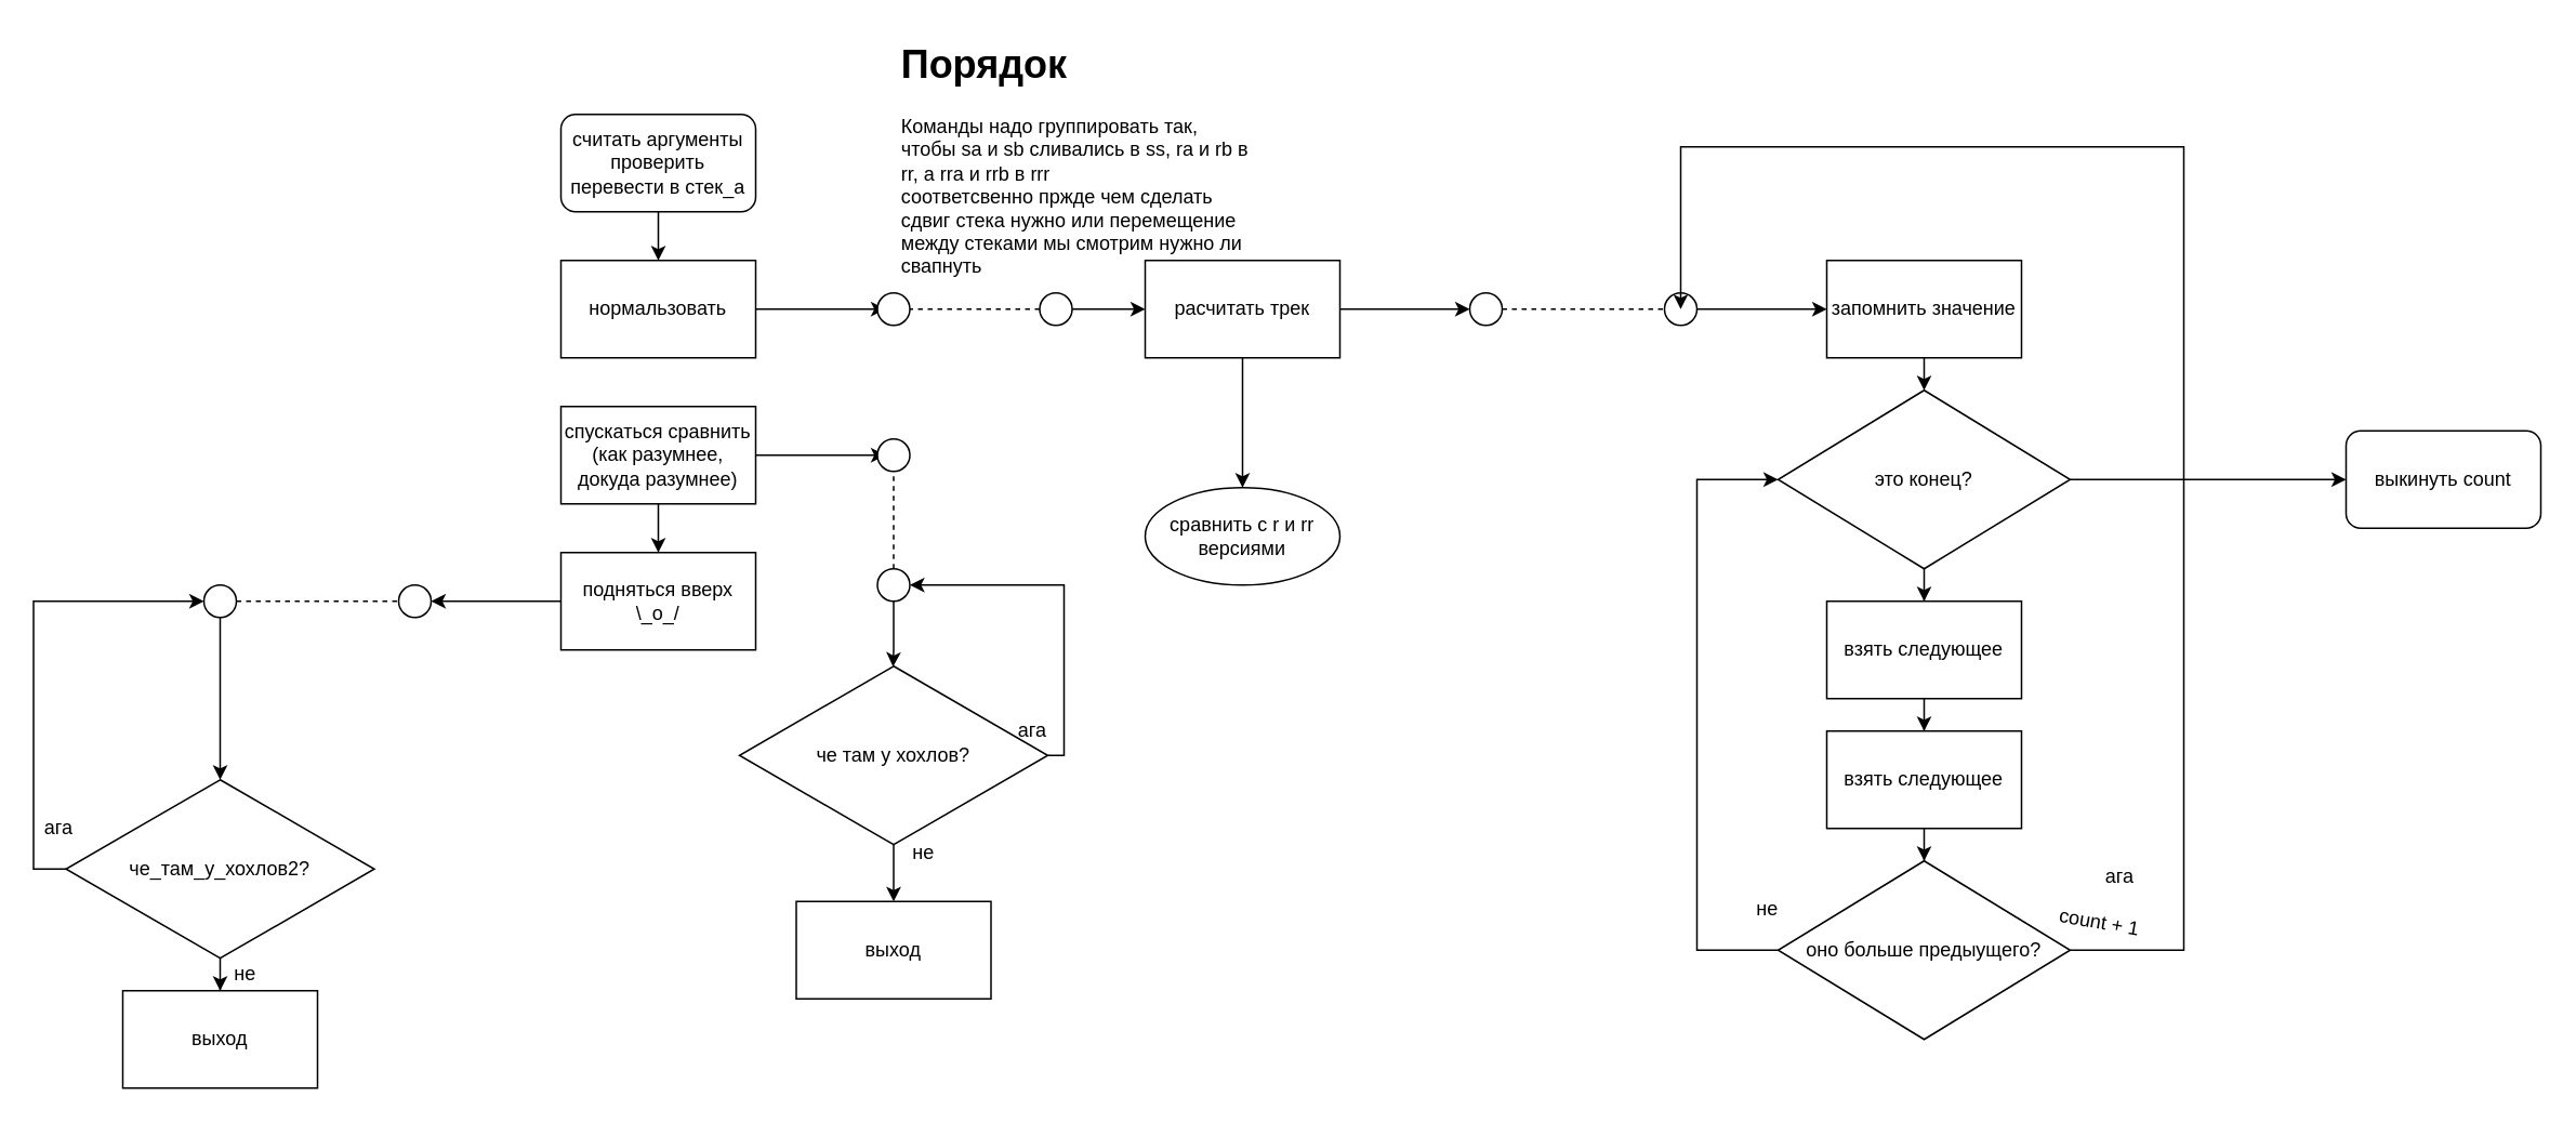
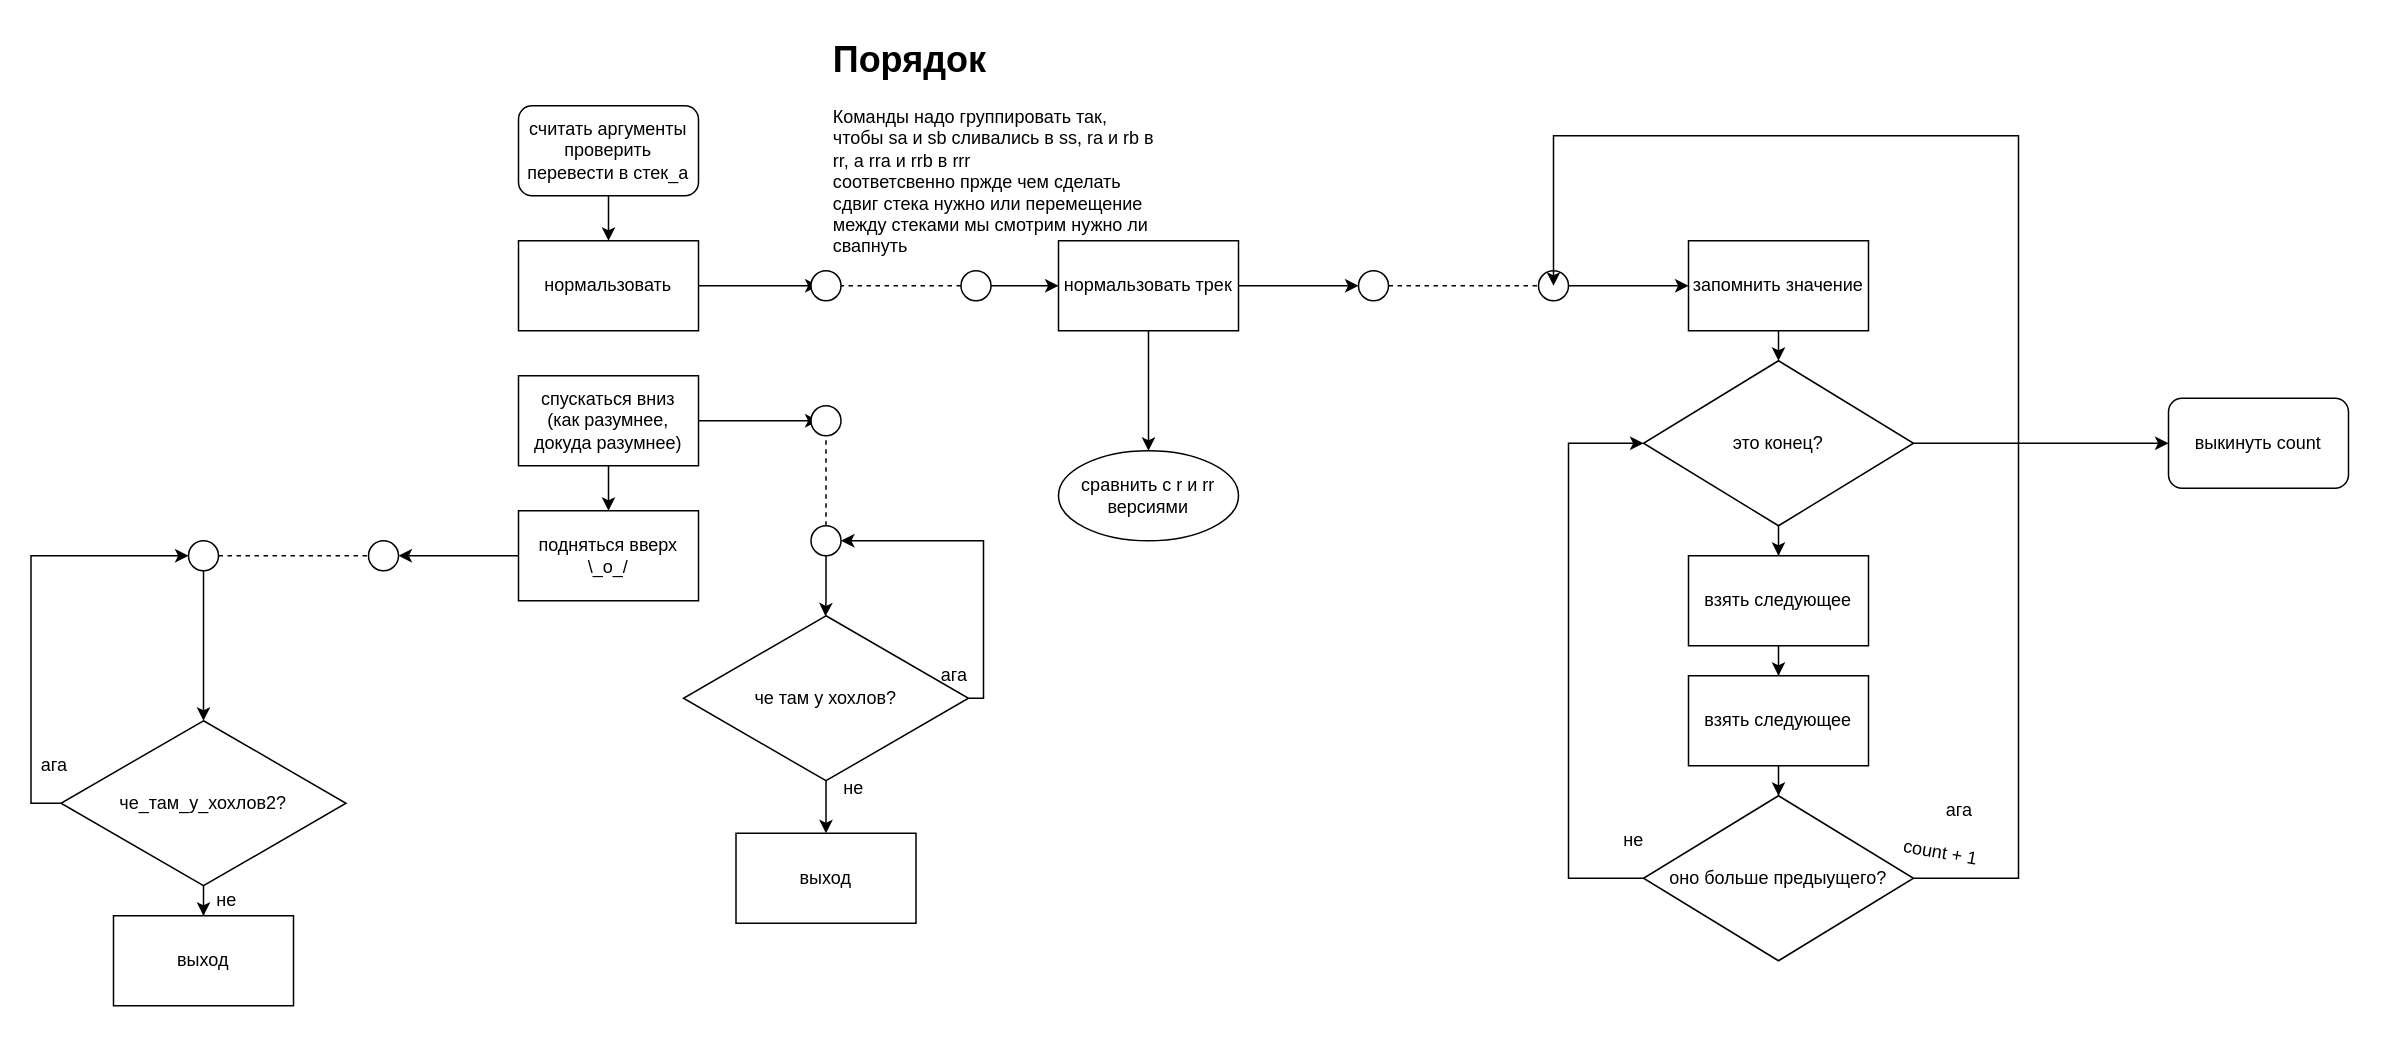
  <mxCell id="0" />
  <mxCell id="1" parent="0" />
  <mxCell id="2" value="" style="edgeStyle=orthogonalEdgeStyle;rounded=0;orthogonalLoop=1;jettySize=auto;html=1;" parent="1" source="3" edge="1"><mxGeometry relative="1" as="geometry"><mxPoint x="405" y="160" as="targetPoint" /></mxGeometry></mxCell>
  <mxCell id="3" value="считать аргументы&lt;br&gt;проверить&lt;br&gt;перевести в стек_а&lt;br&gt;" style="whiteSpace=wrap;html=1;rounded=1;" parent="1" vertex="1"><mxGeometry x="345" y="70" width="120" height="60" as="geometry" /></mxCell>
  <mxCell id="4" value="" style="edgeStyle=orthogonalEdgeStyle;rounded=0;orthogonalLoop=1;jettySize=auto;html=1;" parent="1" source="5" edge="1"><mxGeometry relative="1" as="geometry"><mxPoint x="545" y="190" as="targetPoint" /></mxGeometry></mxCell>
  <mxCell id="5" value="нормальзовать" style="rounded=0;whiteSpace=wrap;html=1;" parent="1" vertex="1"><mxGeometry x="345" y="160" width="120" height="60" as="geometry" /></mxCell>
  <mxCell id="6" value="" style="edgeStyle=orthogonalEdgeStyle;rounded=0;orthogonalLoop=1;jettySize=auto;html=1;" parent="1" source="8" target="10" edge="1"><mxGeometry relative="1" as="geometry" /></mxCell>
  <mxCell id="7" value="" style="edgeStyle=orthogonalEdgeStyle;rounded=0;orthogonalLoop=1;jettySize=auto;html=1;" parent="1" source="8" edge="1"><mxGeometry relative="1" as="geometry"><mxPoint x="545" y="280" as="targetPoint" /></mxGeometry></mxCell>
- <mxCell id="8" value="спускаться сравнить&lt;br&gt;(как разумнее, &lt;br&gt;докуда разумнее)&lt;br&gt;" style="rounded=0;whiteSpace=wrap;html=1;" parent="1" vertex="1"><mxGeometry x="345" y="250" width="120" height="60" as="geometry" /></mxCell>
+ <mxCell id="8" value="спускаться вниз&lt;br&gt;(как разумнее, &lt;br&gt;докуда разумнее)&lt;br&gt;" style="rounded=0;whiteSpace=wrap;html=1;" parent="1" vertex="1"><mxGeometry x="345" y="250" width="120" height="60" as="geometry" /></mxCell>
  <mxCell id="9" value="" style="edgeStyle=orthogonalEdgeStyle;rounded=0;orthogonalLoop=1;jettySize=auto;html=1;" parent="1" source="10" edge="1"><mxGeometry relative="1" as="geometry"><mxPoint x="265" y="370" as="targetPoint" /></mxGeometry></mxCell>
  <mxCell id="10" value="подняться вверх&lt;br&gt;\_o_/&lt;br&gt;" style="rounded=0;whiteSpace=wrap;html=1;" parent="1" vertex="1"><mxGeometry x="345" y="340" width="120" height="60" as="geometry" /></mxCell>
  <mxCell id="11" value="" style="ellipse;whiteSpace=wrap;html=1;aspect=fixed;" parent="1" vertex="1"><mxGeometry x="540" y="180" width="20" height="20" as="geometry" /></mxCell>
  <mxCell id="12" value="" style="edgeStyle=orthogonalEdgeStyle;rounded=0;orthogonalLoop=1;jettySize=auto;html=1;" parent="1" source="13" edge="1"><mxGeometry relative="1" as="geometry"><mxPoint x="705" y="190" as="targetPoint" /></mxGeometry></mxCell>
  <mxCell id="13" value="" style="ellipse;whiteSpace=wrap;html=1;aspect=fixed;" parent="1" vertex="1"><mxGeometry x="640" y="180" width="20" height="20" as="geometry" /></mxCell>
  <mxCell id="14" value="" style="edgeStyle=orthogonalEdgeStyle;rounded=0;orthogonalLoop=1;jettySize=auto;html=1;" parent="1" source="16" target="17" edge="1"><mxGeometry relative="1" as="geometry" /></mxCell>
  <mxCell id="15" value="" style="edgeStyle=orthogonalEdgeStyle;rounded=0;orthogonalLoop=1;jettySize=auto;html=1;" parent="1" source="16" edge="1"><mxGeometry relative="1" as="geometry"><mxPoint x="905" y="190" as="targetPoint" /></mxGeometry></mxCell>
- <mxCell id="16" value="расчитать трек" style="rounded=0;whiteSpace=wrap;html=1;" parent="1" vertex="1"><mxGeometry x="705" y="160" width="120" height="60" as="geometry" /></mxCell>
+ <mxCell id="16" value="нормальзовать трек" style="rounded=0;whiteSpace=wrap;html=1;" parent="1" vertex="1"><mxGeometry x="705" y="160" width="120" height="60" as="geometry" /></mxCell>
  <mxCell id="17" value="сравнить с r и rr версиями" style="ellipse;whiteSpace=wrap;html=1;" parent="1" vertex="1"><mxGeometry x="705" y="300" width="120" height="60" as="geometry" /></mxCell>
  <mxCell id="18" value="" style="ellipse;whiteSpace=wrap;html=1;aspect=fixed;" parent="1" vertex="1"><mxGeometry x="905" y="180" width="20" height="20" as="geometry" /></mxCell>
  <mxCell id="19" value="" style="edgeStyle=orthogonalEdgeStyle;rounded=0;orthogonalLoop=1;jettySize=auto;html=1;" parent="1" source="20" edge="1"><mxGeometry relative="1" as="geometry"><mxPoint x="1125" y="190" as="targetPoint" /></mxGeometry></mxCell>
  <mxCell id="20" value="" style="ellipse;whiteSpace=wrap;html=1;aspect=fixed;" parent="1" vertex="1"><mxGeometry x="1025" y="180" width="20" height="20" as="geometry" /></mxCell>
  <mxCell id="21" value="" style="edgeStyle=orthogonalEdgeStyle;rounded=0;orthogonalLoop=1;jettySize=auto;html=1;" parent="1" source="22" edge="1"><mxGeometry relative="1" as="geometry"><mxPoint x="1185" y="240" as="targetPoint" /></mxGeometry></mxCell>
  <mxCell id="22" value="запомнить значение" style="rounded=0;whiteSpace=wrap;html=1;" parent="1" vertex="1"><mxGeometry x="1125" y="160" width="120" height="60" as="geometry" /></mxCell>
  <mxCell id="23" style="edgeStyle=orthogonalEdgeStyle;rounded=0;orthogonalLoop=1;jettySize=auto;html=1;" parent="1" source="25" edge="1"><mxGeometry relative="1" as="geometry"><mxPoint x="1035" y="190" as="targetPoint" /><Array as="points"><mxPoint x="1345" y="585" /><mxPoint x="1345" y="90" /><mxPoint x="1035" y="90" /><mxPoint x="1035" y="190" /></Array></mxGeometry></mxCell>
  <mxCell id="24" style="edgeStyle=orthogonalEdgeStyle;rounded=0;orthogonalLoop=1;jettySize=auto;html=1;entryX=0;entryY=0.5;entryDx=0;entryDy=0;" parent="1" source="25" target="30" edge="1"><mxGeometry relative="1" as="geometry"><Array as="points"><mxPoint x="1045" y="585" /><mxPoint x="1045" y="295" /></Array></mxGeometry></mxCell>
  <mxCell id="25" value="оно больше предыущего?" style="rhombus;whiteSpace=wrap;html=1;" parent="1" vertex="1"><mxGeometry x="1095" y="530" width="180" height="110" as="geometry" /></mxCell>
  <mxCell id="26" value="ага" style="text;html=1;resizable=0;points=[];autosize=1;align=left;verticalAlign=top;spacingTop=-4;" parent="1" vertex="1"><mxGeometry x="1295" y="530" width="30" height="20" as="geometry" /></mxCell>
  <mxCell id="27" value="не" style="text;html=1;resizable=0;points=[];autosize=1;align=left;verticalAlign=top;spacingTop=-4;" parent="1" vertex="1"><mxGeometry x="1080" y="550" width="30" height="20" as="geometry" /></mxCell>
  <mxCell id="28" value="" style="edgeStyle=orthogonalEdgeStyle;rounded=0;orthogonalLoop=1;jettySize=auto;html=1;" parent="1" source="30" target="32" edge="1"><mxGeometry relative="1" as="geometry" /></mxCell>
  <mxCell id="29" style="edgeStyle=orthogonalEdgeStyle;rounded=0;orthogonalLoop=1;jettySize=auto;html=1;" parent="1" source="30" edge="1"><mxGeometry relative="1" as="geometry"><mxPoint x="1445" y="295" as="targetPoint" /></mxGeometry></mxCell>
  <mxCell id="30" value="это конец?" style="rhombus;whiteSpace=wrap;html=1;" parent="1" vertex="1"><mxGeometry x="1095" y="240" width="180" height="110" as="geometry" /></mxCell>
  <mxCell id="31" value="" style="edgeStyle=orthogonalEdgeStyle;rounded=0;orthogonalLoop=1;jettySize=auto;html=1;" parent="1" source="32" target="34" edge="1"><mxGeometry relative="1" as="geometry" /></mxCell>
  <mxCell id="32" value="взять следующее" style="rounded=0;whiteSpace=wrap;html=1;" parent="1" vertex="1"><mxGeometry x="1125" y="370" width="120" height="60" as="geometry" /></mxCell>
  <mxCell id="33" value="" style="edgeStyle=orthogonalEdgeStyle;rounded=0;orthogonalLoop=1;jettySize=auto;html=1;" parent="1" source="34" target="25" edge="1"><mxGeometry relative="1" as="geometry" /></mxCell>
  <mxCell id="34" value="взять следующее" style="rounded=0;whiteSpace=wrap;html=1;" parent="1" vertex="1"><mxGeometry x="1125" y="450" width="120" height="60" as="geometry" /></mxCell>
  <mxCell id="35" value="выкинуть count" style="rounded=1;whiteSpace=wrap;html=1;" parent="1" vertex="1"><mxGeometry x="1445" y="265" width="120" height="60" as="geometry" /></mxCell>
  <mxCell id="36" value="count + 1" style="text;html=1;resizable=0;points=[];autosize=1;align=left;verticalAlign=top;spacingTop=-4;rotation=10;" parent="1" vertex="1"><mxGeometry x="1266" y="560" width="70" height="20" as="geometry" /></mxCell>
  <mxCell id="37" value="" style="ellipse;whiteSpace=wrap;html=1;aspect=fixed;" parent="1" vertex="1"><mxGeometry x="540" y="270" width="20" height="20" as="geometry" /></mxCell>
  <mxCell id="38" value="" style="edgeStyle=orthogonalEdgeStyle;rounded=0;orthogonalLoop=1;jettySize=auto;html=1;entryX=0.5;entryY=0;entryDx=0;entryDy=0;" parent="1" source="39" edge="1"><mxGeometry relative="1" as="geometry"><mxPoint x="549.647" y="410.412" as="targetPoint" /><Array as="points"><mxPoint x="550" y="400" /><mxPoint x="550" y="400" /></Array></mxGeometry></mxCell>
  <mxCell id="39" value="" style="ellipse;whiteSpace=wrap;html=1;aspect=fixed;" parent="1" vertex="1"><mxGeometry x="540" y="350" width="20" height="20" as="geometry" /></mxCell>
  <mxCell id="40" value="" style="edgeStyle=orthogonalEdgeStyle;rounded=0;orthogonalLoop=1;jettySize=auto;html=1;entryX=0.5;entryY=0;entryDx=0;entryDy=0;" edge="1" parent="1" source="42" target="54"><mxGeometry relative="1" as="geometry"><mxPoint x="550.333" y="540.193" as="targetPoint" /></mxGeometry></mxCell>
  <mxCell id="41" style="edgeStyle=orthogonalEdgeStyle;rounded=0;orthogonalLoop=1;jettySize=auto;html=1;entryX=1;entryY=0.5;entryDx=0;entryDy=0;" edge="1" parent="1" source="42" target="39"><mxGeometry relative="1" as="geometry"><Array as="points"><mxPoint x="655" y="465" /><mxPoint x="655" y="360" /></Array></mxGeometry></mxCell>
  <mxCell id="42" value="че там у хохлов?" style="rhombus;whiteSpace=wrap;html=1;" parent="1" vertex="1"><mxGeometry x="455" y="410" width="190" height="110" as="geometry" /></mxCell>
  <mxCell id="43" value="" style="endArrow=none;dashed=1;html=1;entryX=0.5;entryY=1;entryDx=0;entryDy=0;exitX=0.5;exitY=0;exitDx=0;exitDy=0;" parent="1" source="39" target="37" edge="1"><mxGeometry width="50" height="50" relative="1" as="geometry"><mxPoint x="315" y="710" as="sourcePoint" /><mxPoint x="365" y="660" as="targetPoint" /></mxGeometry></mxCell>
  <mxCell id="44" value="" style="endArrow=none;dashed=1;html=1;entryX=1;entryY=0.5;entryDx=0;entryDy=0;exitX=0;exitY=0.5;exitDx=0;exitDy=0;" parent="1" source="13" target="11" edge="1"><mxGeometry width="50" height="50" relative="1" as="geometry"><mxPoint x="560" y="360.286" as="sourcePoint" /><mxPoint x="560" y="300.286" as="targetPoint" /></mxGeometry></mxCell>
  <mxCell id="45" value="" style="endArrow=none;dashed=1;html=1;entryX=0;entryY=0.5;entryDx=0;entryDy=0;exitX=1;exitY=0.5;exitDx=0;exitDy=0;" parent="1" source="18" target="20" edge="1"><mxGeometry width="50" height="50" relative="1" as="geometry"><mxPoint x="695" y="710" as="sourcePoint" /><mxPoint x="745" y="660" as="targetPoint" /></mxGeometry></mxCell>
  <mxCell id="46" value="" style="ellipse;whiteSpace=wrap;html=1;aspect=fixed;" parent="1" vertex="1"><mxGeometry x="245" y="360" width="20" height="20" as="geometry" /></mxCell>
  <mxCell id="47" value="" style="endArrow=none;dashed=1;html=1;entryX=0;entryY=0.5;entryDx=0;entryDy=0;" parent="1" target="46" edge="1"><mxGeometry width="50" height="50" relative="1" as="geometry"><mxPoint x="145" y="370" as="sourcePoint" /><mxPoint x="295" y="920" as="targetPoint" /></mxGeometry></mxCell>
  <mxCell id="48" style="edgeStyle=orthogonalEdgeStyle;rounded=0;orthogonalLoop=1;jettySize=auto;html=1;entryX=0.5;entryY=0;entryDx=0;entryDy=0;" edge="1" parent="1" source="50" target="55"><mxGeometry relative="1" as="geometry" /></mxCell>
  <mxCell id="49" style="edgeStyle=orthogonalEdgeStyle;rounded=0;orthogonalLoop=1;jettySize=auto;html=1;entryX=0;entryY=0.5;entryDx=0;entryDy=0;" edge="1" parent="1" source="50" target="52"><mxGeometry relative="1" as="geometry"><Array as="points"><mxPoint x="20" y="535" /><mxPoint x="20" y="370" /></Array></mxGeometry></mxCell>
  <mxCell id="50" value="че_там_у_хохлов2?" style="rhombus;whiteSpace=wrap;html=1;" parent="1" vertex="1"><mxGeometry x="40" y="480" width="190" height="110" as="geometry" /></mxCell>
  <mxCell id="51" value="" style="edgeStyle=orthogonalEdgeStyle;rounded=0;orthogonalLoop=1;jettySize=auto;html=1;entryX=0.5;entryY=0;entryDx=0;entryDy=0;" edge="1" parent="1" source="52" target="50"><mxGeometry relative="1" as="geometry"><mxPoint x="135" y="460" as="targetPoint" /></mxGeometry></mxCell>
  <mxCell id="52" value="" style="ellipse;whiteSpace=wrap;html=1;aspect=fixed;" parent="1" vertex="1"><mxGeometry x="125" y="360" width="20" height="20" as="geometry" /></mxCell>
  <mxCell id="53" value="&lt;h1&gt;Порядок&lt;/h1&gt;&lt;div&gt;Команды надо группировать так, чтобы sa и sb сливались в ss, ra и rb в rr, a rra и rrb в rrr&lt;/div&gt;&lt;div&gt;соответсвенно пржде чем сделать сдвиг стека нужно или перемещение между стеками мы смотрим нужно ли свапнуть&lt;/div&gt;&lt;div&gt;&lt;br&gt;&lt;/div&gt;" style="text;html=1;strokeColor=none;fillColor=none;spacing=5;spacingTop=-20;whiteSpace=wrap;overflow=hidden;rounded=0;" parent="1" vertex="1"><mxGeometry x="550" y="20" width="225" height="180" as="geometry" /></mxCell>
  <mxCell id="54" value="выход" style="rounded=0;whiteSpace=wrap;html=1;" vertex="1" parent="1"><mxGeometry x="490" y="555" width="120" height="60" as="geometry" /></mxCell>
  <mxCell id="55" value="выход" style="rounded=0;whiteSpace=wrap;html=1;" vertex="1" parent="1"><mxGeometry x="75" y="610" width="120" height="60" as="geometry" /></mxCell>
  <mxCell id="56" value="ага" style="text;html=1;resizable=0;points=[];autosize=1;align=left;verticalAlign=top;spacingTop=-4;" vertex="1" parent="1"><mxGeometry x="625" y="440" width="30" height="20" as="geometry" /></mxCell>
  <mxCell id="57" value="ага" style="text;html=1;resizable=0;points=[];autosize=1;align=left;verticalAlign=top;spacingTop=-4;" vertex="1" parent="1"><mxGeometry x="25" y="500" width="30" height="20" as="geometry" /></mxCell>
  <mxCell id="58" value="не" style="text;html=1;resizable=0;points=[];autosize=1;align=left;verticalAlign=top;spacingTop=-4;" vertex="1" parent="1"><mxGeometry x="142" y="590" width="30" height="20" as="geometry" /></mxCell>
  <mxCell id="59" value="не" style="text;html=1;resizable=0;points=[];autosize=1;align=left;verticalAlign=top;spacingTop=-4;" vertex="1" parent="1"><mxGeometry x="560" y="515" width="30" height="20" as="geometry" /></mxCell>
